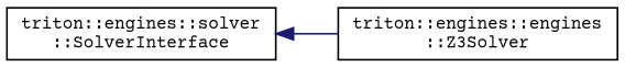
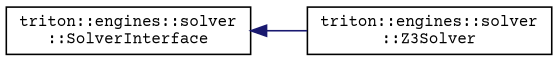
  digraph {
    rankdir=LR
    fontname="Courier Prime"
    node [color=black fillcolor=white fontname="Courier Prime" fontsize=10 shape=record style=filled]
    n1 [height=0.2 label="triton::engines::solver\l::SolverInterface" width=0.4]
-   n2 [height=0.2 label="triton::engines::engines\l::Z3Solver" width=0.4]
+   n2 [height=0.2 label="triton::engines::solver\l::Z3Solver" width=0.4]
    n1 -> n2 [color=midnightblue dir=back fontname="Courier Prime" fontsize=10 labelfontname=Helvetica labelfontsize=10 style=solid]
  }
